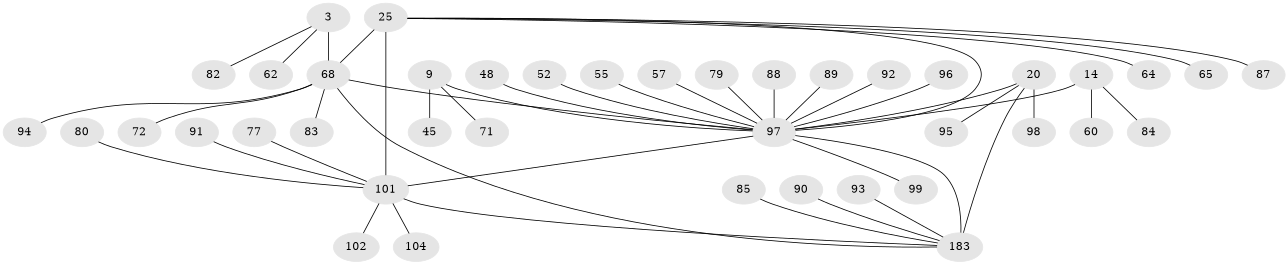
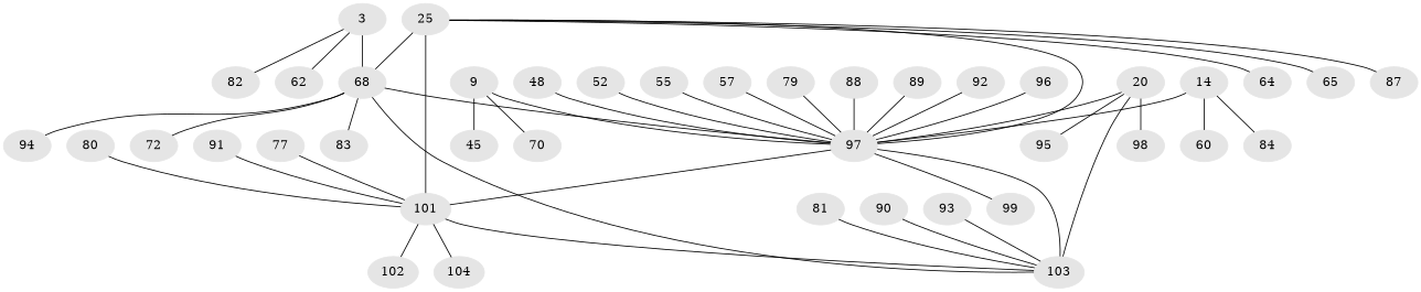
  graph {
    node [color=gray90 style=filled]
    3 [super="+1"]
    62 [super="+39"]
    68 [super="+38+42+49+50+51"]
    82
    97 [super="+12+30+67+78+15+61"]
-   103 [super="+100+76" label=183]
+   103 [super="+100+76"]
    72
    83
    94 [super="+46"]
    101 [super="+69+70+73"]
    99
    9 [super="+7"]
    45
-   71
+   71 [label=70]
    14 [super="+11"]
    60
    84 [super="+43"]
    20 [super="+19"]
    95
    98
    25 [super="+23"]
    64
    65
    87 [super="+74"]
    102
    104 [super="+81"]
    48
    52
    55
    57
    77
    79
    80
-   85
+   85 [label=81]
    88
    89
    90
    91 [super="+66"]
    92 [super="+47"]
    93
    96
    3 -- 62
    3 -- 68 [weight=6]
    3 -- 82
    68 -- 97 [weight=2]
    68 -- 103
    68 -- 72
    68 -- 83
    68 -- 94
    97 -- 103 [weight=2]
    97 -- 101 [weight=2]
    97 -- 99
    101 -- 103
    101 -- 102
    101 -- 104
    9 -- 97 [weight=7]
    9 -- 45
    9 -- 71
    14 -- 97 [weight=6]
    14 -- 60
    14 -- 84
    20 -- 97 [weight=2]
    20 -- 103 [weight=6]
    20 -- 95
    20 -- 98
    25 -- 68
    25 -- 97 [weight=2]
    25 -- 101 [weight=6]
    25 -- 64
    25 -- 65
    25 -- 87
    48 -- 97
    52 -- 97
    55 -- 97
    57 -- 97
    77 -- 101
    79 -- 97
    80 -- 101
    85 -- 103
    88 -- 97
    89 -- 97
    90 -- 103
    91 -- 101
    92 -- 97
    93 -- 103
    96 -- 97
  }
